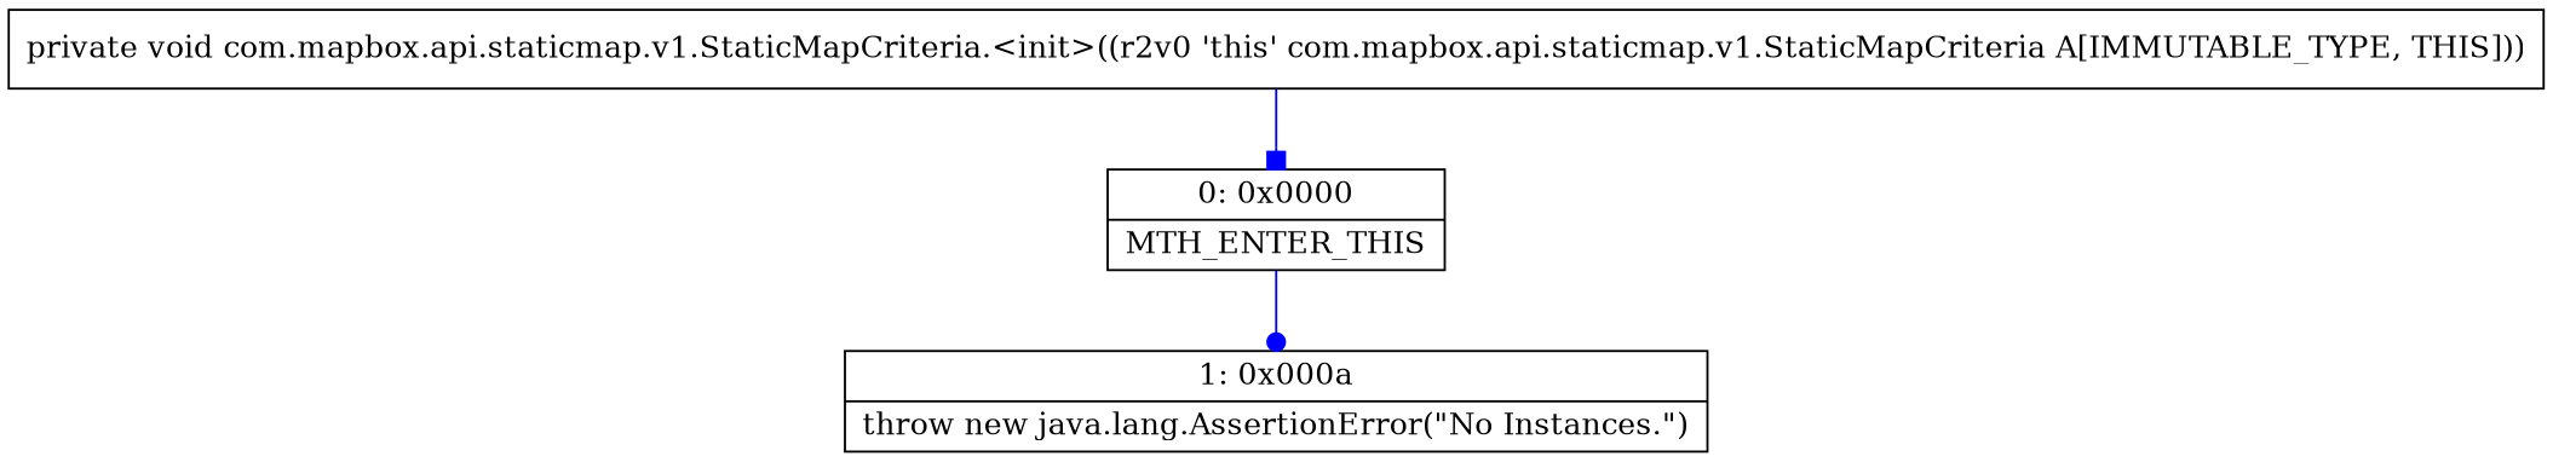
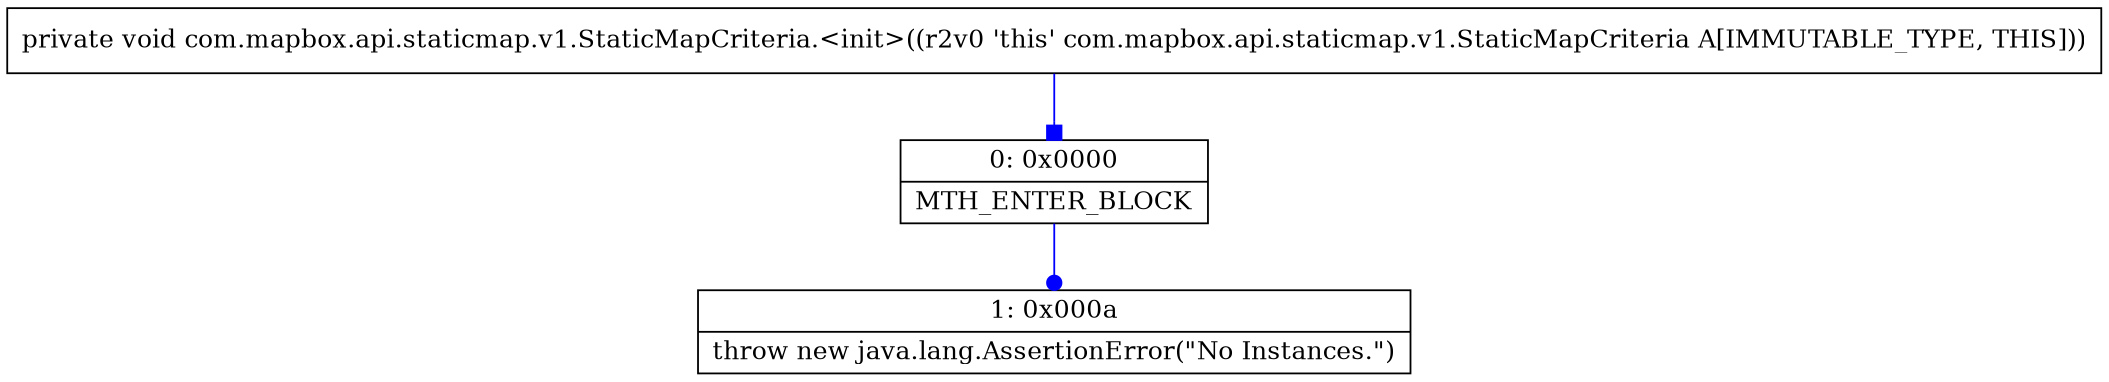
  digraph {
    node [shape=record]
    edge [color=blue]
-   n1 [label="{0\:\ 0x0000|MTH_ENTER_THIS\l}"]
+   n1 [label="{0\:\ 0x0000|MTH_ENTER_BLOCK\l}"]
    n2 [label="{1\:\ 0x000a|throw new java.lang.AssertionError(\"No Instances.\")\l}"]
    n3 [label="{private void com.mapbox.api.staticmap.v1.StaticMapCriteria.\<init\>((r2v0 'this' com.mapbox.api.staticmap.v1.StaticMapCriteria A[IMMUTABLE_TYPE, THIS])) }"]
    n1 -> n2 [arrowhead=dot]
    n3 -> n1 [arrowhead=box]
  }
